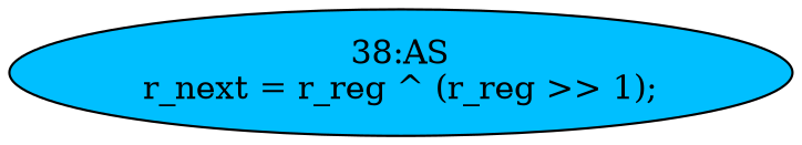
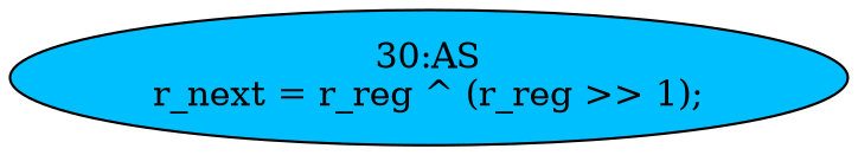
  strict digraph {
-   n1 [ast="<pyverilog.vparser.ast.Assign object at 0x7f21bd6a83d0>" def_var="['r_next']" fillcolor=deepskyblue label="38:AS\nr_next = r_reg ^ (r_reg >> 1);" statements="[]" style=filled typ=Assign use_var="['r_reg', 'r_reg']"]
+   n1 [ast="<pyverilog.vparser.ast.Assign object at 0x7f21bd6a83d0>" def_var="['r_next']" fillcolor=deepskyblue label="30:AS\nr_next = r_reg ^ (r_reg >> 1);" statements="[]" style=filled typ=Assign use_var="['r_reg', 'r_reg']"]
  }
